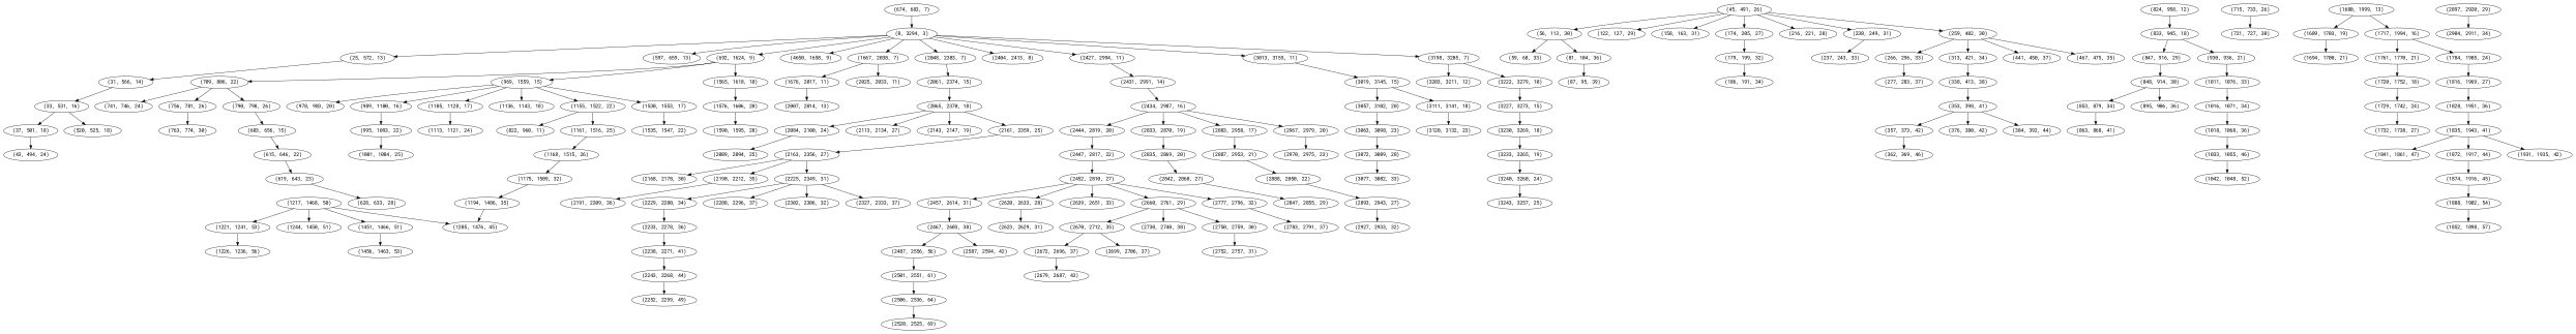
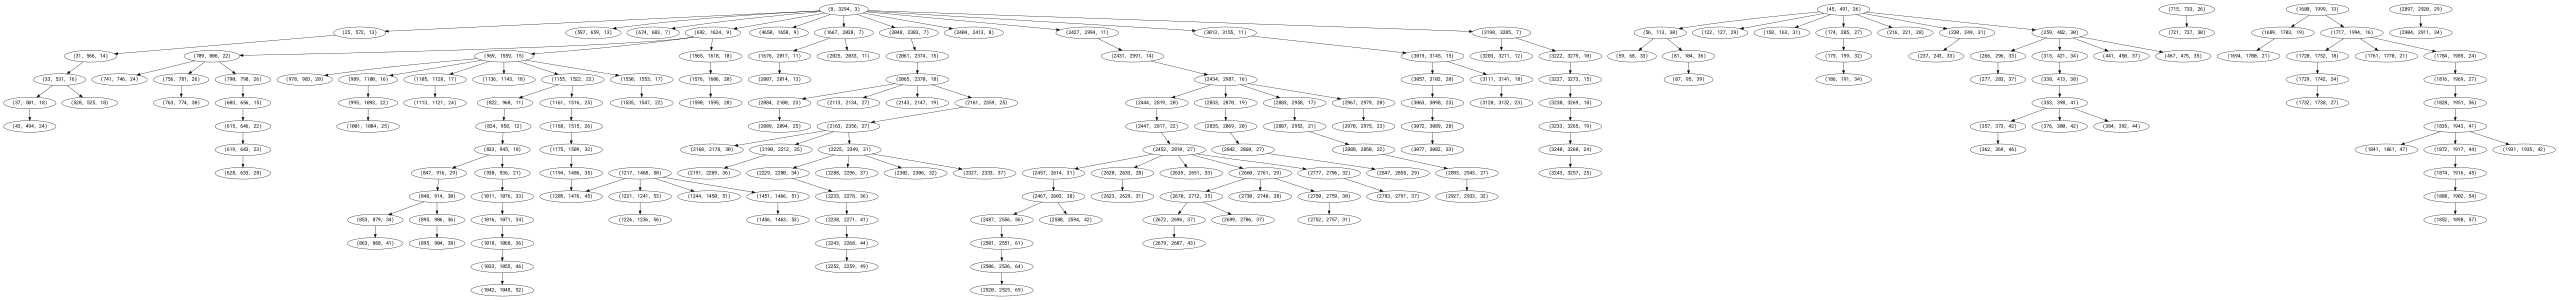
  digraph {
    fontname="Roboto Mono"
    node [fontname="Roboto Mono"]
    edge [fontname="Roboto Mono"]
    "(8, 3294, 3)"
    "(25, 572, 13)"
    "(597, 659, 13)"
    "(674, 683, 7)"
    "(692, 1624, 9)"
    n6 [label="(4650, 1658, 9)"]
    "(1667, 2038, 7)"
    "(2048, 2383, 7)"
    "(2404, 2413, 8)"
    "(2427, 2994, 11)"
    "(3013, 3155, 11)"
    "(3198, 3285, 7)"
    "(31, 566, 14)"
    "(709, 806, 22)"
    "(969, 1559, 15)"
    "(1565, 1618, 10)"
    "(1676, 2017, 11)"
    "(2025, 2033, 11)"
    "(2061, 2374, 15)"
    "(2431, 2991, 14)"
    "(3019, 3145, 15)"
    "(3203, 3211, 12)"
    "(3222, 3279, 10)"
    "(33, 531, 16)"
    "(37, 501, 18)"
    "(520, 525, 18)"
    "(43, 494, 24)"
    "(45, 491, 26)"
    "(56, 113, 30)"
    "(122, 127, 29)"
    "(158, 163, 31)"
    "(174, 205, 27)"
    "(216, 221, 28)"
    "(230, 249, 31)"
    "(259, 482, 30)"
    "(59, 68, 33)"
    "(81, 104, 36)"
    "(179, 199, 32)"
    "(237, 243, 33)"
    "(266, 296, 33)"
    "(313, 421, 34)"
    "(441, 450, 37)"
    "(467, 475, 35)"
    "(87, 95, 39)"
    "(186, 191, 34)"
    "(277, 283, 37)"
    "(338, 413, 38)"
    "(353, 398, 41)"
    "(357, 373, 42)"
    "(376, 380, 42)"
    "(384, 392, 44)"
    "(362, 369, 46)"
    "(603, 656, 15)"
    "(615, 646, 22)"
    "(619, 643, 23)"
    "(628, 633, 28)"
    "(741, 746, 24)"
    "(756, 781, 26)"
    "(790, 798, 26)"
    "(822, 960, 11)"
    "(824, 958, 12)"
    "(978, 983, 20)"
    "(989, 1100, 16)"
    "(1105, 1128, 17)"
    "(1136, 1143, 18)"
    "(1155, 1522, 22)"
    "(1530, 1553, 17)"
    "(1576, 1606, 20)"
    "(715, 733, 26)"
    "(721, 727, 30)"
    "(763, 774, 30)"
    "(833, 945, 18)"
    "(847, 916, 29)"
    "(930, 936, 21)"
    "(848, 914, 30)"
    "(1011, 1076, 33)"
    "(853, 879, 34)"
    n78 [label="(895, 906, 36)"]
    "(863, 868, 41)"
+   "(895, 904, 38)"
    "(995, 1093, 22)"
    "(1113, 1121, 24)"
    "(1161, 1516, 25)"
    "(1535, 1547, 22)"
    "(1001, 1084, 25)"
    "(1016, 1071, 34)"
    "(1018, 1068, 36)"
    "(1033, 1055, 46)"
    "(1042, 1048, 52)"
    "(1168, 1515, 26)"
    "(1175, 1509, 32)"
    "(1194, 1486, 35)"
    "(1205, 1476, 45)"
    "(1217, 1468, 50)"
    "(1221, 1241, 53)"
    "(1244, 1450, 51)"
    "(1451, 1466, 51)"
    "(1226, 1236, 56)"
    "(1456, 1463, 53)"
    "(1590, 1595, 28)"
    "(2007, 2014, 13)"
    "(1680, 1999, 13)"
    "(1689, 1703, 19)"
    "(1717, 1994, 16)"
    "(1694, 1700, 21)"
    "(1720, 1752, 18)"
    "(1761, 1770, 21)"
    "(1784, 1985, 24)"
    "(1729, 1742, 24)"
    "(1816, 1969, 27)"
    "(1732, 1738, 27)"
    "(1828, 1951, 36)"
    "(1835, 1943, 41)"
    "(1841, 1861, 47)"
    "(1872, 1917, 44)"
    "(1931, 1935, 42)"
    "(1874, 1916, 45)"
    "(1888, 1902, 54)"
    n119 [label="(1852, 1898, 57)"]
    "(2065, 2370, 18)"
-   "(2084, 2100, 23)" [label="(2084, 2100, 24)"]
+   "(2084, 2100, 23)"
    "(2113, 2134, 27)"
    "(2143, 2147, 19)"
    "(2161, 2359, 25)"
    "(2089, 2094, 25)"
    "(2163, 2356, 27)"
    "(2168, 2178, 30)"
    "(2190, 2212, 35)"
    "(2225, 2349, 31)"
    "(2191, 2209, 36)"
    "(2229, 2280, 34)"
    "(2288, 2296, 37)"
    "(2302, 2306, 32)"
    "(2327, 2333, 37)"
    "(2233, 2278, 36)"
    "(2238, 2271, 41)"
    "(2243, 2268, 44)"
    "(2252, 2259, 49)"
    "(2434, 2987, 16)"
    "(2444, 2819, 20)"
    "(2833, 2870, 19)"
    "(2883, 2958, 17)"
    "(2967, 2979, 20)"
    "(2447, 2817, 22)"
    "(2835, 2869, 20)"
    "(2887, 2953, 21)"
    "(2970, 2975, 23)"
    "(2452, 2810, 27)"
    "(2457, 2614, 31)"
    "(2620, 2633, 28)"
    "(2639, 2651, 33)"
    "(2660, 2761, 29)"
    "(2777, 2796, 32)"
    "(2467, 2603, 38)"
    "(2623, 2629, 31)"
    "(2670, 2712, 35)"
    "(2730, 2740, 38)"
    "(2750, 2759, 30)"
    "(2783, 2791, 37)"
    "(2487, 2556, 56)"
-   "(2580, 2594, 42)" [label="(2587, 2594, 42)"]
+   "(2580, 2594, 42)"
    "(2501, 2551, 61)"
    "(2506, 2536, 64)"
    "(2520, 2525, 69)"
    "(2672, 2696, 37)"
    "(2699, 2706, 37)"
    "(2752, 2757, 31)"
    "(2679, 2687, 43)"
    "(2842, 2860, 27)"
    "(2847, 2855, 29)"
    n171 [label="(2888, 2050, 22)"]
    "(2893, 2943, 27)"
    "(2927, 2933, 32)"
    "(2897, 2920, 29)"
    "(2904, 2911, 34)"
    "(3057, 3102, 20)"
    "(3111, 3141, 18)"
    "(3063, 3098, 23)"
    "(3120, 3132, 23)"
    "(3072, 3089, 28)"
    "(3077, 3082, 33)"
    "(3227, 3273, 15)"
    "(3230, 3269, 18)"
    "(3233, 3265, 19)"
    "(3240, 3260, 24)"
    "(3243, 3257, 25)"
    "(8, 3294, 3)" -> "(25, 572, 13)"
    "(8, 3294, 3)" -> "(597, 659, 13)"
-   "(674, 683, 7)" -> "(8, 3294, 3)"
+   "(8, 3294, 3)" -> "(674, 683, 7)"
    "(8, 3294, 3)" -> "(692, 1624, 9)"
    "(8, 3294, 3)" -> n6
    "(8, 3294, 3)" -> "(1667, 2038, 7)"
    "(8, 3294, 3)" -> "(2048, 2383, 7)"
    "(8, 3294, 3)" -> "(2404, 2413, 8)"
    "(8, 3294, 3)" -> "(2427, 2994, 11)"
    "(8, 3294, 3)" -> "(3013, 3155, 11)"
    "(8, 3294, 3)" -> "(3198, 3285, 7)"
    "(25, 572, 13)" -> "(31, 566, 14)"
    "(692, 1624, 9)" -> "(709, 806, 22)"
    "(692, 1624, 9)" -> "(969, 1559, 15)"
    "(692, 1624, 9)" -> "(1565, 1618, 10)"
    "(1667, 2038, 7)" -> "(1676, 2017, 11)"
    "(1667, 2038, 7)" -> "(2025, 2033, 11)"
    "(2048, 2383, 7)" -> "(2061, 2374, 15)"
    "(2427, 2994, 11)" -> "(2431, 2991, 14)"
    "(3013, 3155, 11)" -> "(3019, 3145, 15)"
    "(3198, 3285, 7)" -> "(3203, 3211, 12)"
    "(3198, 3285, 7)" -> "(3222, 3279, 10)"
    "(31, 566, 14)" -> "(33, 531, 16)"
    "(709, 806, 22)" -> "(741, 746, 24)"
    "(709, 806, 22)" -> "(756, 781, 26)"
    "(709, 806, 22)" -> "(790, 798, 26)"
    "(969, 1559, 15)" -> "(978, 983, 20)"
    "(969, 1559, 15)" -> "(989, 1100, 16)"
    "(969, 1559, 15)" -> "(1105, 1128, 17)"
    "(969, 1559, 15)" -> "(1136, 1143, 18)"
    "(969, 1559, 15)" -> "(1155, 1522, 22)"
    "(969, 1559, 15)" -> "(1530, 1553, 17)"
    "(1565, 1618, 10)" -> "(1576, 1606, 20)"
    "(1676, 2017, 11)" -> "(2007, 2014, 13)"
    "(2061, 2374, 15)" -> "(2065, 2370, 18)"
    "(2431, 2991, 14)" -> "(2434, 2987, 16)"
    "(3019, 3145, 15)" -> "(3057, 3102, 20)"
    "(3019, 3145, 15)" -> "(3111, 3141, 18)"
    "(3222, 3279, 10)" -> "(3227, 3273, 15)"
    "(33, 531, 16)" -> "(37, 501, 18)"
    "(33, 531, 16)" -> "(520, 525, 18)"
    "(37, 501, 18)" -> "(43, 494, 24)"
    "(45, 491, 26)" -> "(56, 113, 30)"
    "(45, 491, 26)" -> "(122, 127, 29)"
    "(45, 491, 26)" -> "(158, 163, 31)"
    "(45, 491, 26)" -> "(174, 205, 27)"
    "(45, 491, 26)" -> "(216, 221, 28)"
    "(45, 491, 26)" -> "(230, 249, 31)"
    "(45, 491, 26)" -> "(259, 482, 30)"
    "(56, 113, 30)" -> "(59, 68, 33)"
    "(56, 113, 30)" -> "(81, 104, 36)"
    "(174, 205, 27)" -> "(179, 199, 32)"
    "(230, 249, 31)" -> "(237, 243, 33)"
    "(259, 482, 30)" -> "(266, 296, 33)"
    "(259, 482, 30)" -> "(313, 421, 34)"
    "(259, 482, 30)" -> "(441, 450, 37)"
    "(259, 482, 30)" -> "(467, 475, 35)"
    "(81, 104, 36)" -> "(87, 95, 39)"
    "(179, 199, 32)" -> "(186, 191, 34)"
    "(266, 296, 33)" -> "(277, 283, 37)"
    "(313, 421, 34)" -> "(338, 413, 38)"
    "(338, 413, 38)" -> "(353, 398, 41)"
    "(353, 398, 41)" -> "(357, 373, 42)"
    "(353, 398, 41)" -> "(376, 380, 42)"
    "(353, 398, 41)" -> "(384, 392, 44)"
    "(357, 373, 42)" -> "(362, 369, 46)"
    "(603, 656, 15)" -> "(615, 646, 22)"
    "(615, 646, 22)" -> "(619, 643, 23)"
    "(619, 643, 23)" -> "(628, 633, 28)"
    "(756, 781, 26)" -> "(763, 774, 30)"
    "(790, 798, 26)" -> "(603, 656, 15)"
+   "(822, 960, 11)" -> "(824, 958, 12)"
    "(824, 958, 12)" -> "(833, 945, 18)"
    "(989, 1100, 16)" -> "(995, 1093, 22)"
    "(1105, 1128, 17)" -> "(1113, 1121, 24)"
    "(1155, 1522, 22)" -> "(822, 960, 11)"
    "(1155, 1522, 22)" -> "(1161, 1516, 25)"
    "(1530, 1553, 17)" -> "(1535, 1547, 22)"
    "(1576, 1606, 20)" -> "(1590, 1595, 28)"
    "(715, 733, 26)" -> "(721, 727, 30)"
    "(833, 945, 18)" -> "(847, 916, 29)"
    "(833, 945, 18)" -> "(930, 936, 21)"
    "(847, 916, 29)" -> "(848, 914, 30)"
    "(930, 936, 21)" -> "(1011, 1076, 33)"
    "(848, 914, 30)" -> "(853, 879, 34)"
    "(848, 914, 30)" -> n78
    "(1011, 1076, 33)" -> "(1016, 1071, 34)"
    "(853, 879, 34)" -> "(863, 868, 41)"
+   n78 -> "(895, 904, 38)"
    "(995, 1093, 22)" -> "(1001, 1084, 25)"
    "(1161, 1516, 25)" -> "(1168, 1515, 26)"
    "(1016, 1071, 34)" -> "(1018, 1068, 36)"
    "(1018, 1068, 36)" -> "(1033, 1055, 46)"
    "(1033, 1055, 46)" -> "(1042, 1048, 52)"
    "(1168, 1515, 26)" -> "(1175, 1509, 32)"
    "(1175, 1509, 32)" -> "(1194, 1486, 35)"
    "(1194, 1486, 35)" -> "(1205, 1476, 45)"
    "(1217, 1468, 50)" -> "(1205, 1476, 45)"
    "(1217, 1468, 50)" -> "(1221, 1241, 53)"
    "(1217, 1468, 50)" -> "(1244, 1450, 51)"
    "(1217, 1468, 50)" -> "(1451, 1466, 51)"
    "(1221, 1241, 53)" -> "(1226, 1236, 56)"
    "(1451, 1466, 51)" -> "(1456, 1463, 53)"
    "(1680, 1999, 13)" -> "(1689, 1703, 19)"
    "(1680, 1999, 13)" -> "(1717, 1994, 16)"
    "(1689, 1703, 19)" -> "(1694, 1700, 21)"
-   "(1761, 1770, 21)" -> "(1720, 1752, 18)"
+   "(1717, 1994, 16)" -> "(1720, 1752, 18)"
    "(1717, 1994, 16)" -> "(1761, 1770, 21)"
    "(1717, 1994, 16)" -> "(1784, 1985, 24)"
    "(1720, 1752, 18)" -> "(1729, 1742, 24)"
    "(1784, 1985, 24)" -> "(1816, 1969, 27)"
    "(1729, 1742, 24)" -> "(1732, 1738, 27)"
    "(1816, 1969, 27)" -> "(1828, 1951, 36)"
    "(1828, 1951, 36)" -> "(1835, 1943, 41)"
    "(1835, 1943, 41)" -> "(1841, 1861, 47)"
    "(1835, 1943, 41)" -> "(1872, 1917, 44)"
    "(1835, 1943, 41)" -> "(1931, 1935, 42)"
    "(1872, 1917, 44)" -> "(1874, 1916, 45)"
    "(1874, 1916, 45)" -> "(1888, 1902, 54)"
    "(1888, 1902, 54)" -> n119
    "(2065, 2370, 18)" -> "(2084, 2100, 23)"
    "(2065, 2370, 18)" -> "(2113, 2134, 27)"
    "(2065, 2370, 18)" -> "(2143, 2147, 19)"
    "(2065, 2370, 18)" -> "(2161, 2359, 25)"
    "(2084, 2100, 23)" -> "(2089, 2094, 25)"
    "(2161, 2359, 25)" -> "(2163, 2356, 27)"
    "(2163, 2356, 27)" -> "(2168, 2178, 30)"
    "(2163, 2356, 27)" -> "(2190, 2212, 35)"
    "(2163, 2356, 27)" -> "(2225, 2349, 31)"
    "(2190, 2212, 35)" -> "(2191, 2209, 36)"
    "(2225, 2349, 31)" -> "(2229, 2280, 34)"
    "(2225, 2349, 31)" -> "(2288, 2296, 37)"
    "(2225, 2349, 31)" -> "(2302, 2306, 32)"
    "(2225, 2349, 31)" -> "(2327, 2333, 37)"
    "(2229, 2280, 34)" -> "(2233, 2278, 36)"
    "(2233, 2278, 36)" -> "(2238, 2271, 41)"
    "(2238, 2271, 41)" -> "(2243, 2268, 44)"
    "(2243, 2268, 44)" -> "(2252, 2259, 49)"
    "(2434, 2987, 16)" -> "(2444, 2819, 20)"
    "(2434, 2987, 16)" -> "(2833, 2870, 19)"
    "(2434, 2987, 16)" -> "(2883, 2958, 17)"
    "(2434, 2987, 16)" -> "(2967, 2979, 20)"
    "(2444, 2819, 20)" -> "(2447, 2817, 22)"
    "(2833, 2870, 19)" -> "(2835, 2869, 20)"
    "(2883, 2958, 17)" -> "(2887, 2953, 21)"
    "(2967, 2979, 20)" -> "(2970, 2975, 23)"
    "(2447, 2817, 22)" -> "(2452, 2810, 27)"
    "(2835, 2869, 20)" -> "(2842, 2860, 27)"
    "(2887, 2953, 21)" -> n171
    "(2452, 2810, 27)" -> "(2457, 2614, 31)"
    "(2452, 2810, 27)" -> "(2620, 2633, 28)"
    "(2452, 2810, 27)" -> "(2639, 2651, 33)"
    "(2452, 2810, 27)" -> "(2660, 2761, 29)"
    "(2452, 2810, 27)" -> "(2777, 2796, 32)"
    "(2457, 2614, 31)" -> "(2467, 2603, 38)"
    "(2620, 2633, 28)" -> "(2623, 2629, 31)"
    "(2660, 2761, 29)" -> "(2670, 2712, 35)"
    "(2660, 2761, 29)" -> "(2730, 2740, 38)"
    "(2660, 2761, 29)" -> "(2750, 2759, 30)"
    "(2777, 2796, 32)" -> "(2783, 2791, 37)"
    "(2467, 2603, 38)" -> "(2487, 2556, 56)"
    "(2467, 2603, 38)" -> "(2580, 2594, 42)"
    "(2670, 2712, 35)" -> "(2672, 2696, 37)"
    "(2670, 2712, 35)" -> "(2699, 2706, 37)"
    "(2750, 2759, 30)" -> "(2752, 2757, 31)"
    "(2487, 2556, 56)" -> "(2501, 2551, 61)"
    "(2501, 2551, 61)" -> "(2506, 2536, 64)"
    "(2506, 2536, 64)" -> "(2520, 2525, 69)"
    "(2672, 2696, 37)" -> "(2679, 2687, 43)"
    "(2842, 2860, 27)" -> "(2847, 2855, 29)"
    n171 -> "(2893, 2943, 27)"
    "(2893, 2943, 27)" -> "(2927, 2933, 32)"
    "(2897, 2920, 29)" -> "(2904, 2911, 34)"
    "(3057, 3102, 20)" -> "(3063, 3098, 23)"
    "(3111, 3141, 18)" -> "(3120, 3132, 23)"
    "(3063, 3098, 23)" -> "(3072, 3089, 28)"
    "(3072, 3089, 28)" -> "(3077, 3082, 33)"
    "(3227, 3273, 15)" -> "(3230, 3269, 18)"
    "(3230, 3269, 18)" -> "(3233, 3265, 19)"
    "(3233, 3265, 19)" -> "(3240, 3260, 24)"
    "(3240, 3260, 24)" -> "(3243, 3257, 25)"
  }
